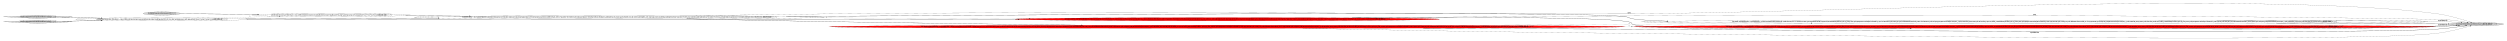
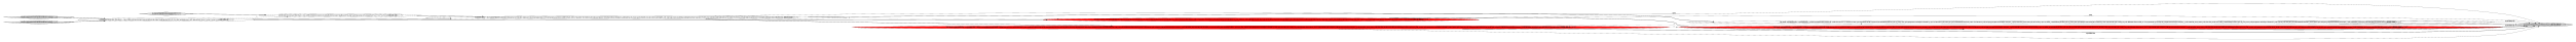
  digraph {
    rankdir=LR
    fontname="Fira Sans"
    node [fillcolor=white shape=ellipse style=filled fontname="Fira Sans"]
    edge [style=bold fontname="Fira Sans"]
    n1 [label="List<Result<TopNResultValue>> expectedResults = Collections.singletonList(new Result<>(DateTimes.of(\"2011-01-12T00:00:00.000Z\"),new TopNResultValue(Arrays.asList(ImmutableMap.builder().put(\"ql_alias\",1400L).put(QueryRunnerTestHelper.indexMetric,217725.41940800005D).put(\"rows\",279L).put(\"addRowsIndexConstant\",218005.41940800005D).put(\"uniques\",QueryRunnerTestHelper.UNIQUES_1).put(\"maxIndex\",1870.061029D).put(\"minIndex\",91.270553D).build(),ImmutableMap.builder().put(\"ql_alias\",1600L).put(QueryRunnerTestHelper.indexMetric,210865.67977600006D).put(\"rows\",279L).put(\"addRowsIndexConstant\",211145.67977600006D).put(\"uniques\",QueryRunnerTestHelper.UNIQUES_1).put(\"maxIndex\",1862.737933D).put(\"minIndex\",99.284525D).build(),ImmutableMap.builder().put(\"ql_alias\",1200L).put(QueryRunnerTestHelper.indexMetric,12086.472791D).put(\"rows\",93L).put(\"addRowsIndexConstant\",12180.472791D).put(\"uniques\",QueryRunnerTestHelper.UNIQUES_1).put(\"maxIndex\",193.787574D).put(\"minIndex\",84.710523D).build()))))@@@5@@@['0', '0', '1']"]
    n2 [fillcolor=lightgray label="assertExpectedResults(expectedResults,query)@@@6@@@['1', '1', '1']"]
    n3 [label="ListFilteredDimensionSpec filteredSpec = new ListFilteredDimensionSpec(new DefaultDimensionSpec(\"qualityNumericString\",\"qns_alias\",ValueType.LONG),Sets.newHashSet(\"120000\",\"140000\",\"160000\"),true)@@@3@@@['1', '1', '0']"]
    n4 [label="ListFilteredDimensionSpec filteredSpec = new ListFilteredDimensionSpec(new DefaultDimensionSpec(\"qualityLong\",\"ql_alias\",ValueType.LONG),Sets.newHashSet(\"1200\",\"1400\",\"1600\"),true)@@@3@@@['0', '0', '1']"]
    n5 [label="TopNQuery query = new TopNQueryBuilder().dataSource(QueryRunnerTestHelper.dataSource).granularity(QueryRunnerTestHelper.allGran).dimension(filteredSpec).metric(\"maxIndex\").threshold(4).intervals(QueryRunnerTestHelper.fullOnIntervalSpec).aggregators(Lists.newArrayList(Iterables.concat(commonAggregators,Lists.newArrayList(new DoubleMaxAggregatorFactory(\"maxIndex\",\"index\"),new DoubleMinAggregatorFactory(\"minIndex\",\"index\"))))).postAggregators(QueryRunnerTestHelper.addRowsIndexConstant).build()@@@4@@@['1', '0', '1']"]
    n6 [fillcolor=red label="TopNQuery query = new TopNQueryBuilder().dataSource(QueryRunnerTestHelper.DATA_SOURCE).granularity(QueryRunnerTestHelper.ALL_GRAN).dimension(filteredSpec).metric(\"maxIndex\").threshold(4).intervals(QueryRunnerTestHelper.FULL_ON_INTERVAL_SPEC).aggregators(Lists.newArrayList(Iterables.concat(commonAggregators,Lists.newArrayList(new DoubleMaxAggregatorFactory(\"maxIndex\",\"index\"),new DoubleMinAggregatorFactory(\"minIndex\",\"index\"))))).postAggregators(QueryRunnerTestHelper.ADD_ROWS_INDEX_CONSTANT).build()@@@4@@@['0', '1', '0']"]
    n7 [fillcolor=lightgray label="testFullOnTopNNumericStringColumnWithDecoration['0', '1', '0']" shape=diamond]
    n8 [fillcolor=red label="List<Result<TopNResultValue>> expectedResults = Collections.singletonList(new Result<>(DateTimes.of(\"2011-01-12T00:00:00.000Z\"),new TopNResultValue(Arrays.asList(ImmutableMap.builder().put(\"qns_alias\",140000L).put(QueryRunnerTestHelper.indexMetric,217725.41940800005D).put(\"rows\",279L).put(\"addRowsIndexConstant\",218005.41940800005D).put(\"uniques\",QueryRunnerTestHelper.UNIQUES_1).put(\"maxIndex\",1870.061029D).put(\"minIndex\",91.270553D).build(),ImmutableMap.builder().put(\"qns_alias\",160000L).put(QueryRunnerTestHelper.indexMetric,210865.67977600006D).put(\"rows\",279L).put(\"addRowsIndexConstant\",211145.67977600006D).put(\"uniques\",QueryRunnerTestHelper.UNIQUES_1).put(\"maxIndex\",1862.737933D).put(\"minIndex\",99.284525D).build(),ImmutableMap.builder().put(\"qns_alias\",120000L).put(QueryRunnerTestHelper.indexMetric,12086.472791D).put(\"rows\",93L).put(\"addRowsIndexConstant\",12180.472791D).put(\"uniques\",QueryRunnerTestHelper.UNIQUES_1).put(\"maxIndex\",193.787574D).put(\"minIndex\",84.710523D).build()))))@@@5@@@['1', '0', '0']"]
    n9 [fillcolor=red label="List<Result<TopNResultValue>> expectedResults = Collections.singletonList(new Result<>(DateTimes.of(\"2011-01-12T00:00:00.000Z\"),new TopNResultValue(Arrays.asList(ImmutableMap.builder().put(\"qns_alias\",140000L).put(QueryRunnerTestHelper.INDEX_METRIC,217725.41940800005D).put(\"rows\",279L).put(\"addRowsIndexConstant\",218005.41940800005D).put(\"uniques\",QueryRunnerTestHelper.UNIQUES_1).put(\"maxIndex\",1870.061029D).put(\"minIndex\",91.270553D).build(),ImmutableMap.builder().put(\"qns_alias\",160000L).put(QueryRunnerTestHelper.INDEX_METRIC,210865.67977600006D).put(\"rows\",279L).put(\"addRowsIndexConstant\",211145.67977600006D).put(\"uniques\",QueryRunnerTestHelper.UNIQUES_1).put(\"maxIndex\",1862.737933D).put(\"minIndex\",99.284525D).build(),ImmutableMap.builder().put(\"qns_alias\",120000L).put(QueryRunnerTestHelper.INDEX_METRIC,12086.472791D).put(\"rows\",93L).put(\"addRowsIndexConstant\",12180.472791D).put(\"uniques\",QueryRunnerTestHelper.UNIQUES_1).put(\"maxIndex\",193.787574D).put(\"minIndex\",84.710523D).build()))))@@@5@@@['0', '1', '0']"]
-   n10 [fillcolor=lightgray label="testFullOnTopNDecorationOnNumeric['0', '0', '1']"]
+   n10 [fillcolor=lightgray label="testFullOnTopNDecorationOnNumeric['0', '0', '1']" shape=diamond]
    n11 [fillcolor=lightgray label="testFullOnTopNNumericStringColumnWithDecoration['1', '0', '0']" shape=diamond]
    n1 -> n2 [label=expectedResults style=solid]
    n1 -> n2
    n3 -> n4 [label=0 style=dashed]
    n3 -> n5
    n3 -> n6
    n4 -> n5
    n5 -> n1
    n5 -> n2 [label=query style=solid]
    n5 -> n6 [label=0 style=dashed]
    n5 -> n8
    n6 -> n2 [label=query style=solid]
    n6 -> n9
    n7 -> n3
    n8 -> n1 [label=0 style=dashed]
    n8 -> n2
    n8 -> n2 [label=expectedResults style=solid]
    n8 -> n9 [label=0 style=dashed]
    n9 -> n2 [label=expectedResults style=solid]
    n9 -> n2
    n10 -> n4
    n11 -> n3
  }
